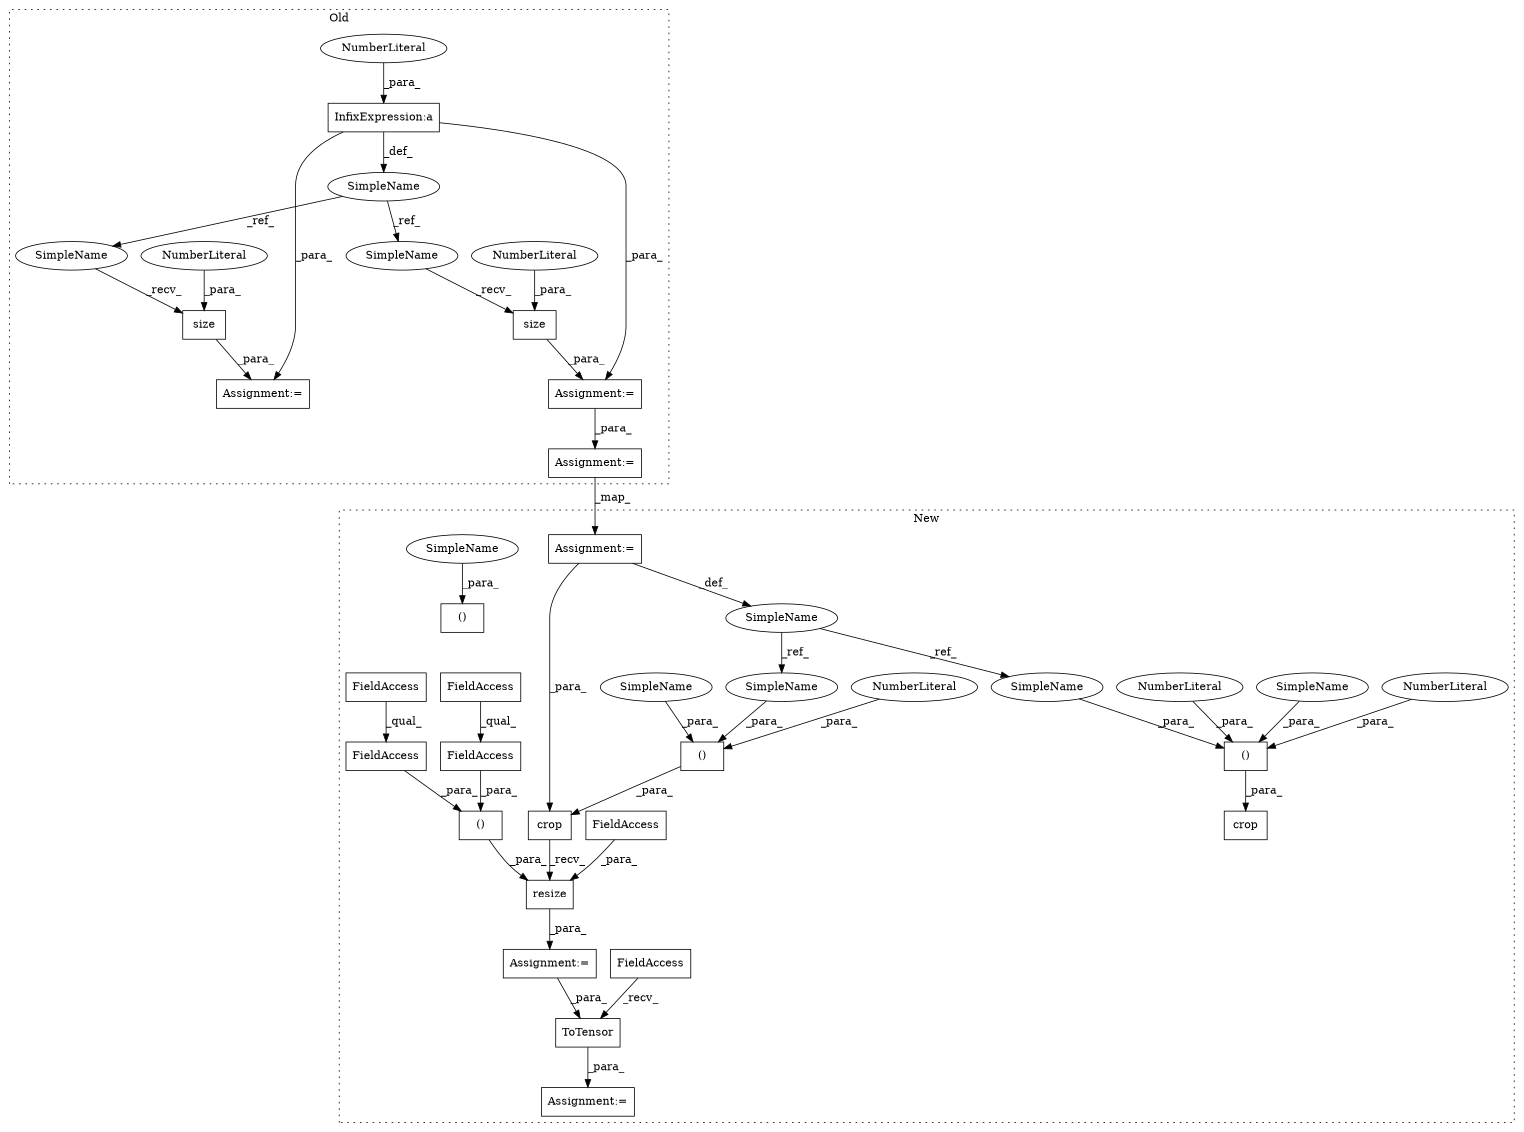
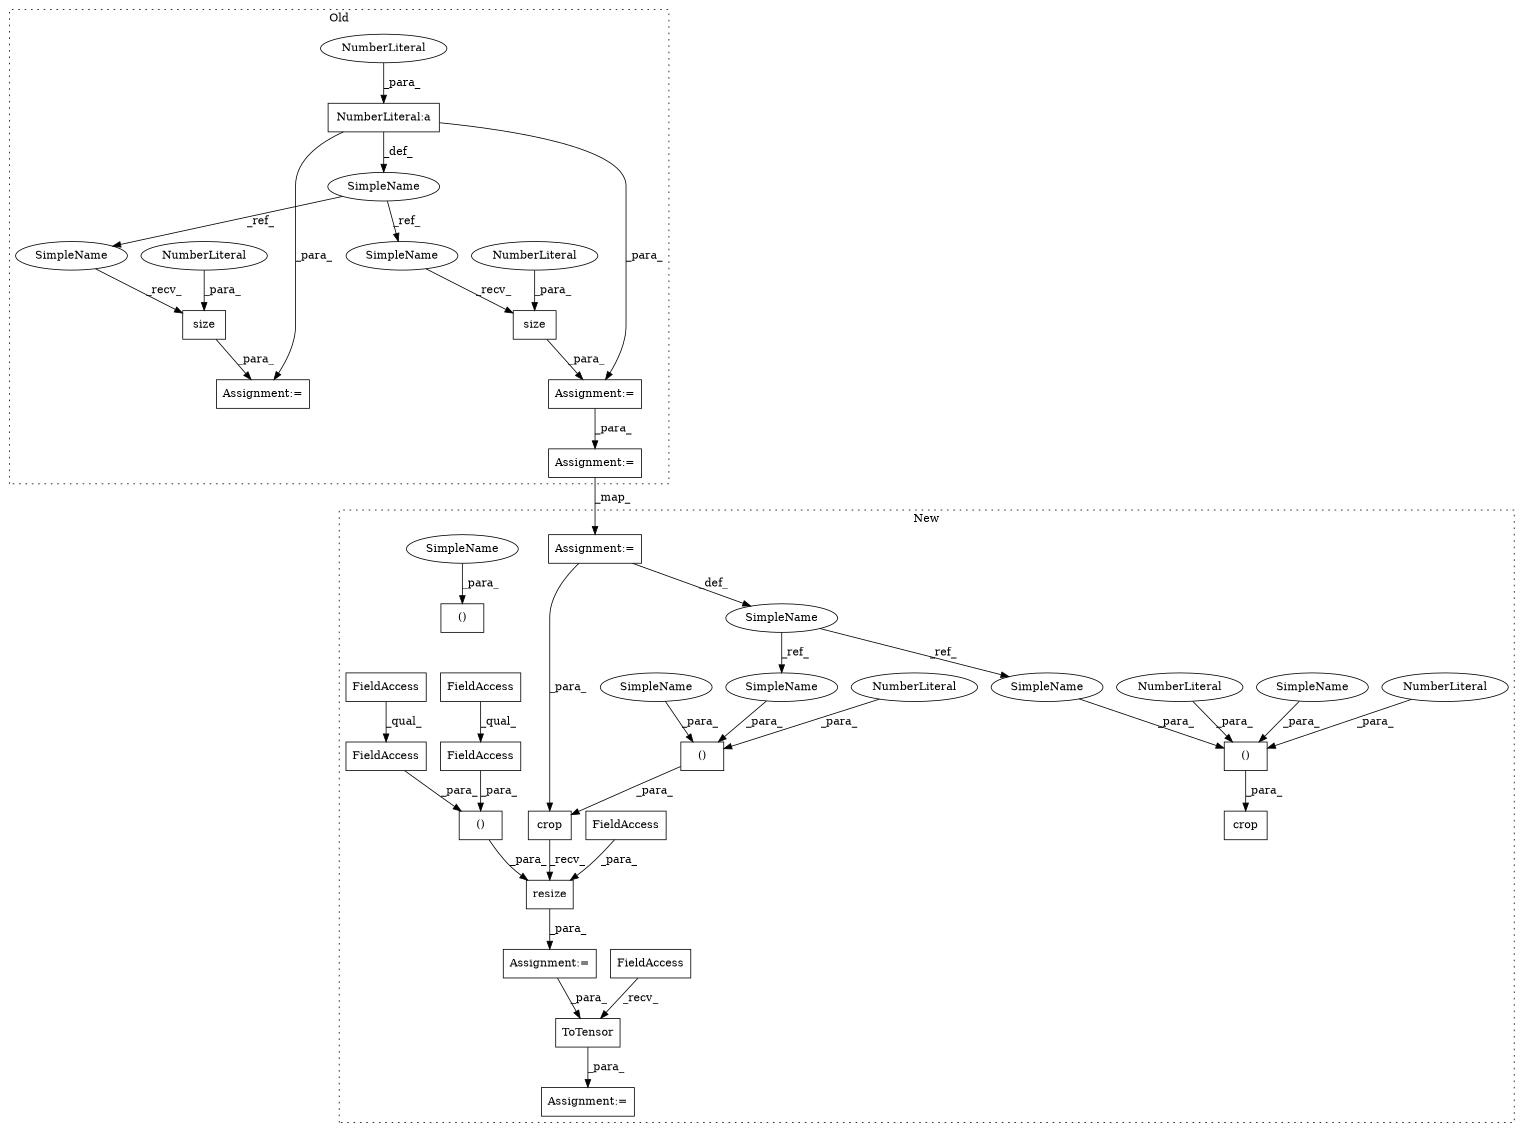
  digraph {
    node [a=42 l=1 s=1241 shape=box]
    n1 [a=32 l="5,1" label=size s="1074,1080"]
-   n2 [a=27 l=3 label="InfixExpression:a" s=962]
+   n2 [a=27 l=3 label="NumberLiteral:a" s=962]
    n3 [a=34 label=NumberLiteral s=965 shape=ellipse]
    n4 [a=34 label=NumberLiteral s=1079 shape=ellipse]
    n5 [a=32 l="5,1" label=size s="1116,1122"]
    n6 [a=34 label=NumberLiteral s=1121 shape=ellipse]
    n7 [l=2 label=SimpleName s=1019 shape=ellipse]
    n8 [a=7 label="Assignment:=" s=1088]
    n9 [a=7 label="Assignment:=" s=1070]
    n10 [a=7 label="Assignment:=" s=1112]
    n11 [l=2 label=SimpleName s=1071 shape=ellipse]
    n12 [l=2 label=SimpleName s=1113 shape=ellipse]
    n13 [a=32 l="10,2" label=crop s="1029,1083"]
    n14 [a=106 l=44 label="()" s=1039]
    n15 [a=34 label=NumberLiteral s=1039 shape=ellipse]
    n16 [a=34 label=NumberLiteral s=1053 shape=ellipse]
    n17 [a=106 l=44 label="()" s=1182]
    n18 [a=34 label=NumberLiteral s=1197 shape=ellipse]
    n19 [a=106 l=15 label="()" s=975]
    n20 [a=32 l="9,1" label=ToTensor s="1377,1387"]
    n21 [a=106 l=47 label="()"]
    n22 [l=2 label=SimpleName s=1005 shape=ellipse]
    n23 [a=22 l=17 label=FieldAccess s=1271]
    n24 [a=22 l=17 label=FieldAccess]
    n25 [a=22 l=8 label=FieldAccess s=1271]
    n26 [a=7 label="Assignment:=" s=1007]
    n27 [a=22 l=11 label=FieldAccess s=1354]
    n28 [a=22 l=8 label=FieldAccess]
    n29 [a=32 l="12,1" label=resize s="1229,1303"]
    n30 [a=22 l=13 label=FieldAccess s=1290]
    n31 [a=7 label="Assignment:=" s=1168]
    n32 [a=7 label="Assignment:=" s=1353]
    n33 [a=32 l="10,2" label=crop s="1172,1226"]
    n34 [l=2 label=SimpleName s=1182 shape=ellipse]
    n35 [l=2 label=SimpleName s=1067 shape=ellipse]
    n36 [label=SimpleName s=989 shape=ellipse]
    n37 [label=SimpleName s=1225 shape=ellipse]
    n38 [label=SimpleName s=1082 shape=ellipse]
    subgraph cluster_1 {
      label=Old
      style=dotted
      n1
      n2
      n3
      n4
      n5
      n6
      n7
      n8
      n9
      n10
      n11
      n12
    }
    subgraph cluster_2 {
      label=New
      style=dotted
      n13
      n14
      n15
      n16
      n17
      n18
      n19
      n20
      n21
      n22
      n23
      n24
      n25
      n26
      n27
      n28
      n29
      n30
      n31
      n32
      n33
      n34
      n35
      n36
      n37
      n38
    }
    n1 -> n9 [label=_para_]
    n2 -> n7 [label=_def_]
    n2 -> n9 [label=_para_]
    n2 -> n10 [label=_para_]
    n3 -> n2 [label=_para_]
    n4 -> n1 [label=_para_]
    n5 -> n10 [label=_para_]
    n6 -> n5 [label=_para_]
    n7 -> n11 [label=_ref_]
    n7 -> n12 [label=_ref_]
    n8 -> n26 [label=_map_]
    n9 -> n8 [label=_para_]
    n11 -> n1 [label=_recv_]
    n12 -> n5 [label=_recv_]
    n14 -> n13 [label=_para_]
    n15 -> n14 [label=_para_]
    n16 -> n14 [label=_para_]
    n17 -> n33 [label=_para_]
    n18 -> n17 [label=_para_]
    n20 -> n32 [label=_para_]
    n21 -> n29 [label=_para_]
    n22 -> n34 [label=_ref_]
    n22 -> n35 [label=_ref_]
    n23 -> n21 [label=_para_]
    n24 -> n21 [label=_para_]
    n25 -> n23 [label=_qual_]
    n26 -> n22 [label=_def_]
    n26 -> n33 [label=_para_]
    n27 -> n20 [label=_recv_]
    n28 -> n24 [label=_qual_]
    n29 -> n31 [label=_para_]
    n30 -> n29 [label=_para_]
    n31 -> n20 [label=_para_]
    n33 -> n29 [label=_recv_]
    n34 -> n17 [label=_para_]
    n35 -> n14 [label=_para_]
    n36 -> n19 [label=_para_]
    n37 -> n17 [label=_para_]
    n38 -> n14 [label=_para_]
  }
